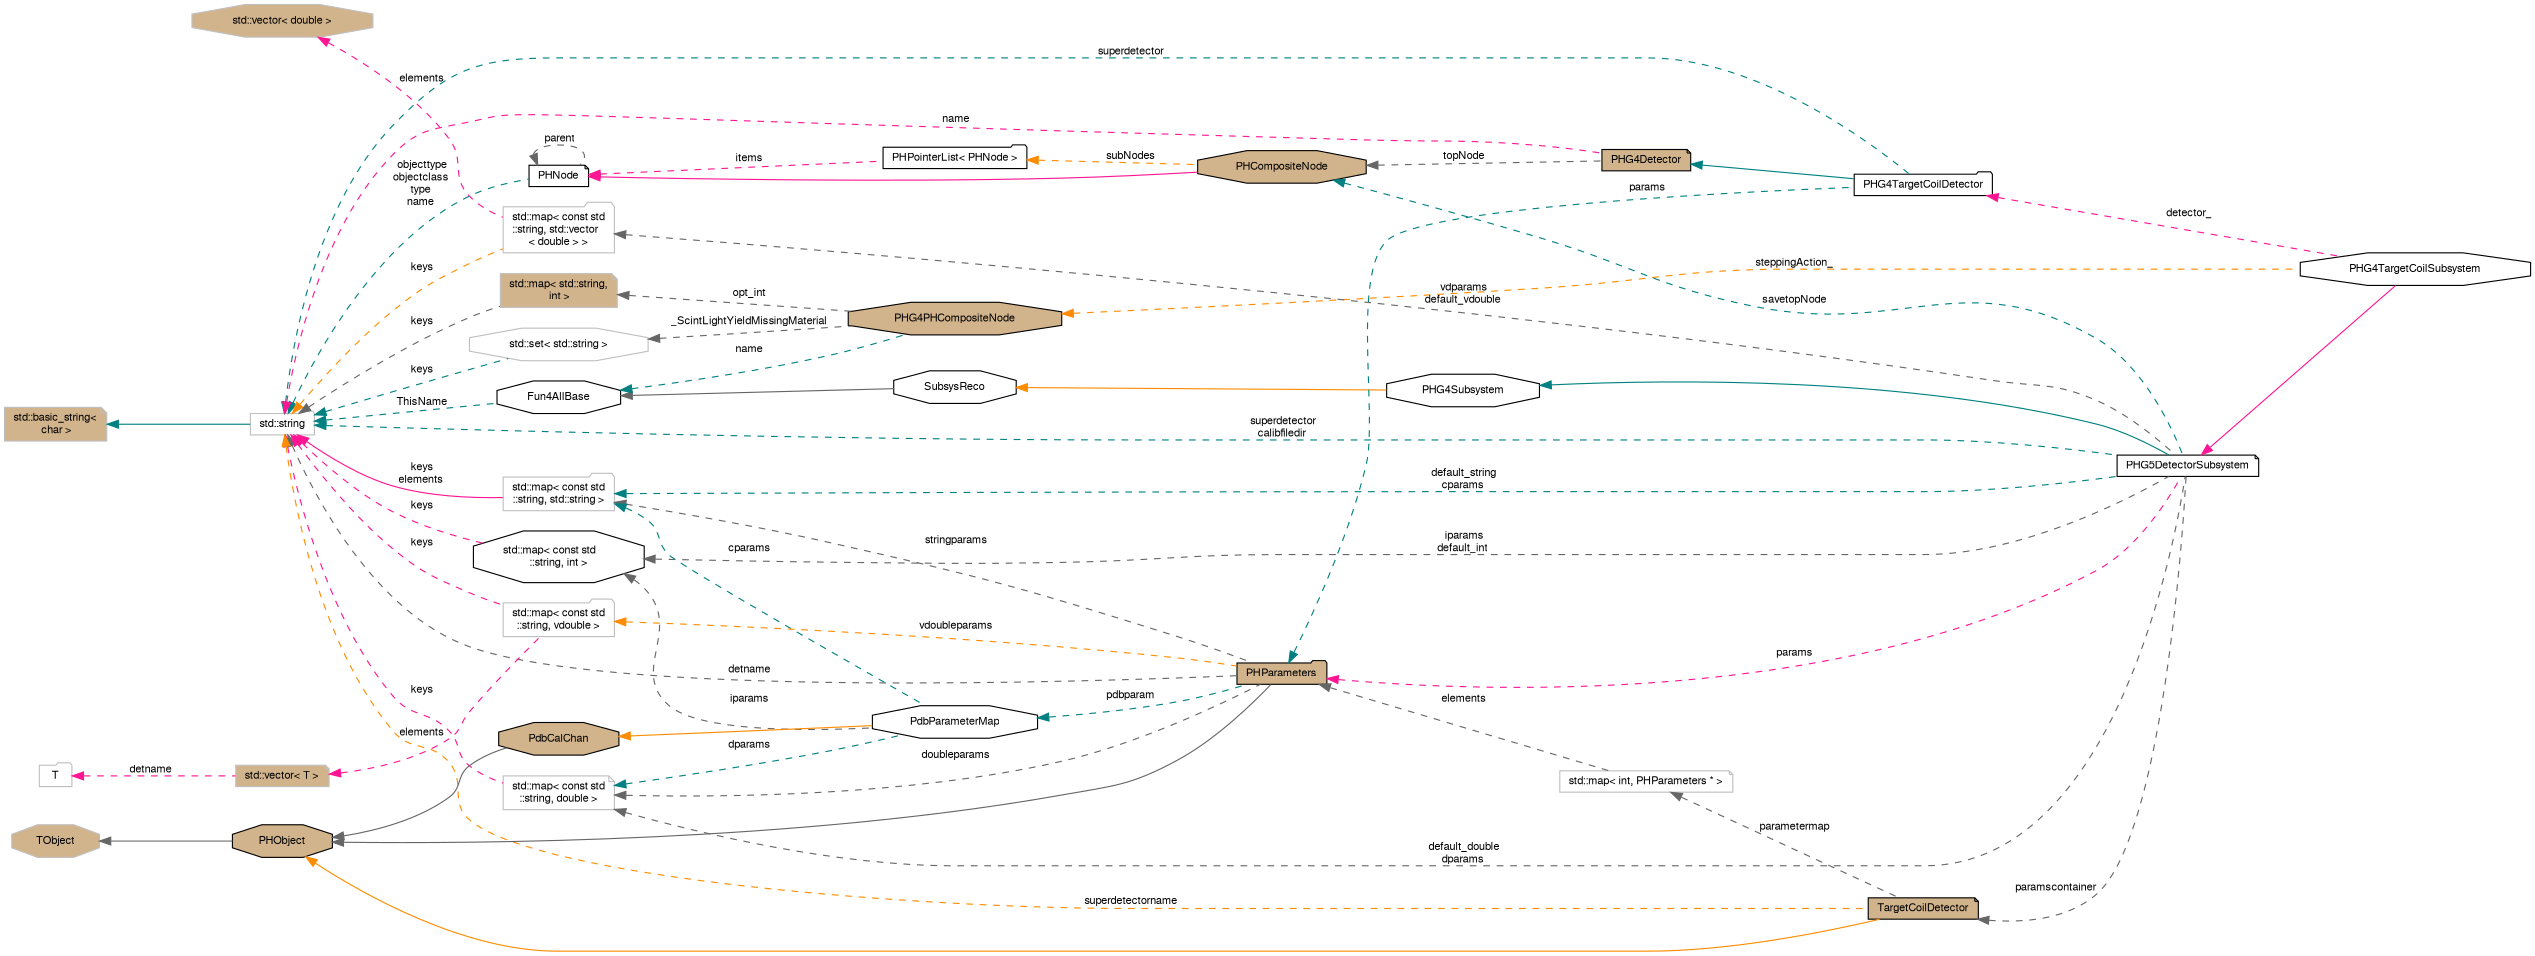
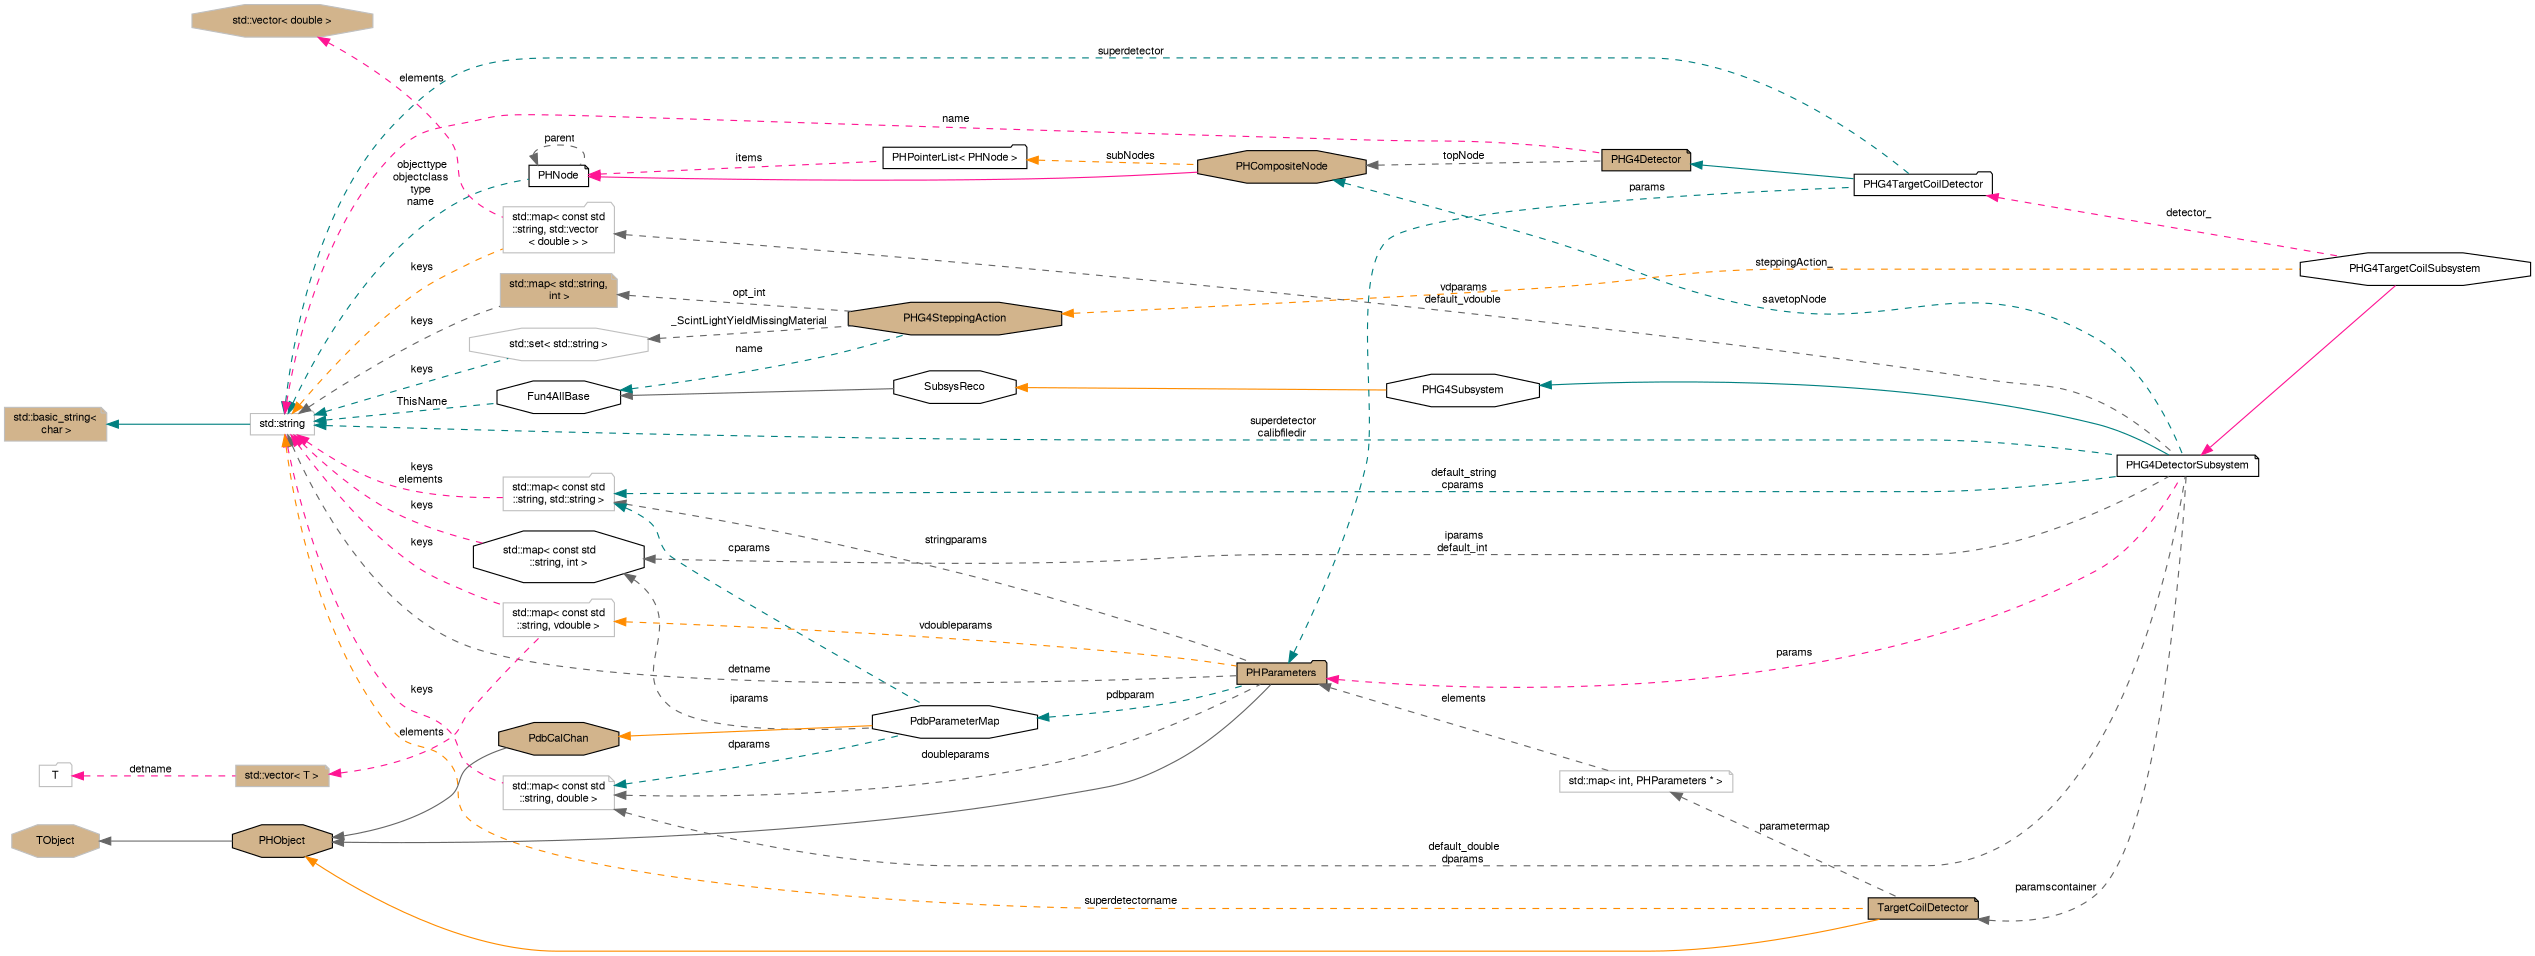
  digraph {
    rankdir=LR
    node [color=black fillcolor=white fontname=FreeSans fontsize=10 shape=octagon style=filled]
    edge [color=gray40 dir=back fontname=FreeSans fontsize=10 labelfontname=FreeSans labelfontsize=10 style=dashed]
    n1 [fontcolor=black height=0.2 label=PHG4TargetCoilSubsystem width=0.4]
-   n2 [height=0.2 label=PHG5DetectorSubsystem shape=note width=0.4]
+   n2 [height=0.2 label=PHG4DetectorSubsystem shape=note width=0.4]
    n3 [height=0.2 label=PHG4Subsystem width=0.4]
    n4 [height=0.2 label=SubsysReco width=0.4]
    n5 [height=0.2 label=Fun4AllBase width=0.4]
-   n6 [fillcolor=tan height=0.2 label=PHG4PHCompositeNode width=0.4]
+   n6 [fillcolor=tan height=0.2 label=PHG4SteppingAction width=0.4]
    n7 [color=grey75 height=0.2 label="std::string" shape=folder width=0.4]
    n8 [color=grey75 height=0.2 label="std::map\< const std\l::string, double \>" shape=note width=0.4]
    n9 [height=0.2 label="std::map\< const std\l::string, int \>" width=0.4]
    n10 [fillcolor=tan height=0.2 label=PHParameters shape=folder width=0.4]
    n11 [color=grey75 height=0.2 label="std::map\< const std\l::string, std::string \>" shape=folder width=0.4]
    n12 [color=grey75 height=0.2 label="std::map\< const std\l::string, vdouble \>" shape=folder width=0.4]
    n13 [fillcolor=tan height=0.2 label=TargetCoilDetector shape=note width=0.4]
    n14 [height=0.2 label=PHNode shape=note width=0.4]
    n15 [color=grey75 height=0.2 label="std::map\< const std\l::string, std::vector\l\< double \> \>" shape=folder width=0.4]
    n16 [height=0.2 label=PHG4TargetCoilDetector shape=folder width=0.4]
    n17 [fillcolor=tan height=0.2 label=PHG4Detector shape=note width=0.4]
    n18 [color=grey75 fillcolor=tan height=0.2 label="std::map\< std::string,\l int \>" shape=note width=0.4]
    n19 [color=grey75 height=0.2 label="std::set\< std::string \>" width=0.4]
    n20 [height=0.2 label=PdbParameterMap width=0.4]
    n21 [color=grey75 height=0.2 label="std::map\< int, PHParameters * \>" shape=note width=0.4]
    n22 [fillcolor=tan height=0.2 label=PHCompositeNode width=0.4]
    n23 [height=0.2 label="PHPointerList\< PHNode \>" shape=folder width=0.4]
    n24 [color=grey75 fillcolor=tan height=0.2 label="std::basic_string\<\l char \>" shape=note width=0.4]
    n25 [fillcolor=tan height=0.2 label=PHObject width=0.4]
    n26 [fillcolor=tan height=0.2 label=PdbCalChan width=0.4]
    n27 [color=grey75 fillcolor=tan height=0.2 label=TObject width=0.4]
    n28 [color=grey75 fillcolor=tan height=0.2 label="std::vector\< T \>" shape=note width=0.4]
    n29 [color=grey75 height=0.2 label=T shape=folder width=0.4]
    n30 [color=grey75 fillcolor=tan height=0.2 label="std::vector\< double \>" width=0.4]
    n2 -> n1 [color=deeppink style=solid]
    n3 -> n2 [color=teal style=solid]
    n4 -> n3 [color=darkorange style=solid]
    n5 -> n4 [style=solid]
    n5 -> n6 [color=teal label=" name"]
    n6 -> n1 [color=darkorange label=" steppingAction_"]
    n7 -> n2 [color=teal label=" superdetector\ncalibfiledir"]
    n7 -> n5 [color=teal label=" ThisName"]
    n7 -> n8 [color=deeppink label=" keys"]
    n7 -> n9 [color=deeppink label=" keys"]
    n7 -> n10 [label=" detname"]
-   n7 -> n11 [color=deeppink label=" keys\nelements" style=solid]
+   n7 -> n11 [color=deeppink label=" keys\nelements"]
    n7 -> n12 [color=deeppink label=" keys"]
    n7 -> n13 [color=darkorange label=" superdetectorname"]
    n7 -> n14 [color=teal label=" objecttype\nobjectclass\ntype\nname"]
    n7 -> n15 [color=darkorange label=" keys"]
    n7 -> n16 [color=teal label=" superdetector"]
    n7 -> n17 [color=deeppink label=" name"]
    n7 -> n18 [label=" keys"]
    n7 -> n19 [color=teal label=" keys"]
    n8 -> n2 [label=" default_double\ndparams"]
    n8 -> n10 [label=" doubleparams"]
    n8 -> n20 [color=teal label=" dparams"]
    n9 -> n2 [label=" iparams\ndefault_int"]
    n9 -> n20 [label=" iparams"]
    n10 -> n2 [color=deeppink label=" params"]
    n10 -> n16 [color=teal label=" params"]
    n10 -> n21 [label=" elements"]
    n11 -> n2 [color=teal label=" default_string\ncparams"]
    n11 -> n10 [label=" stringparams"]
    n11 -> n20 [color=teal label=" cparams"]
    n12 -> n10 [color=darkorange label=" vdoubleparams"]
    n13 -> n2 [label=" paramscontainer"]
    n14 -> n14 [label=" parent"]
    n14 -> n22 [color=deeppink style=solid]
    n14 -> n23 [color=deeppink label=" items"]
    n15 -> n2 [label=" vdparams\ndefault_vdouble"]
    n16 -> n1 [color=deeppink label=" detector_"]
    n17 -> n16 [color=teal style=solid]
    n18 -> n6 [label=" opt_int"]
    n19 -> n6 [label=" _ScintLightYieldMissingMaterial"]
    n20 -> n10 [color=teal label=" pdbparam"]
    n21 -> n13 [label=" parametermap"]
    n22 -> n2 [color=teal label=" savetopNode"]
    n22 -> n17 [label=" topNode"]
    n23 -> n22 [color=darkorange label=" subNodes"]
    n24 -> n7 [color=teal style=solid]
    n25 -> n10 [style=solid]
    n25 -> n13 [color=darkorange style=solid]
    n25 -> n26 [style=solid]
    n26 -> n20 [color=darkorange style=solid]
    n27 -> n25 [style=solid]
    n28 -> n12 [color=deeppink label=" elements"]
    n29 -> n28 [color=deeppink label=" detname"]
    n30 -> n15 [color=deeppink label=" elements"]
  }
